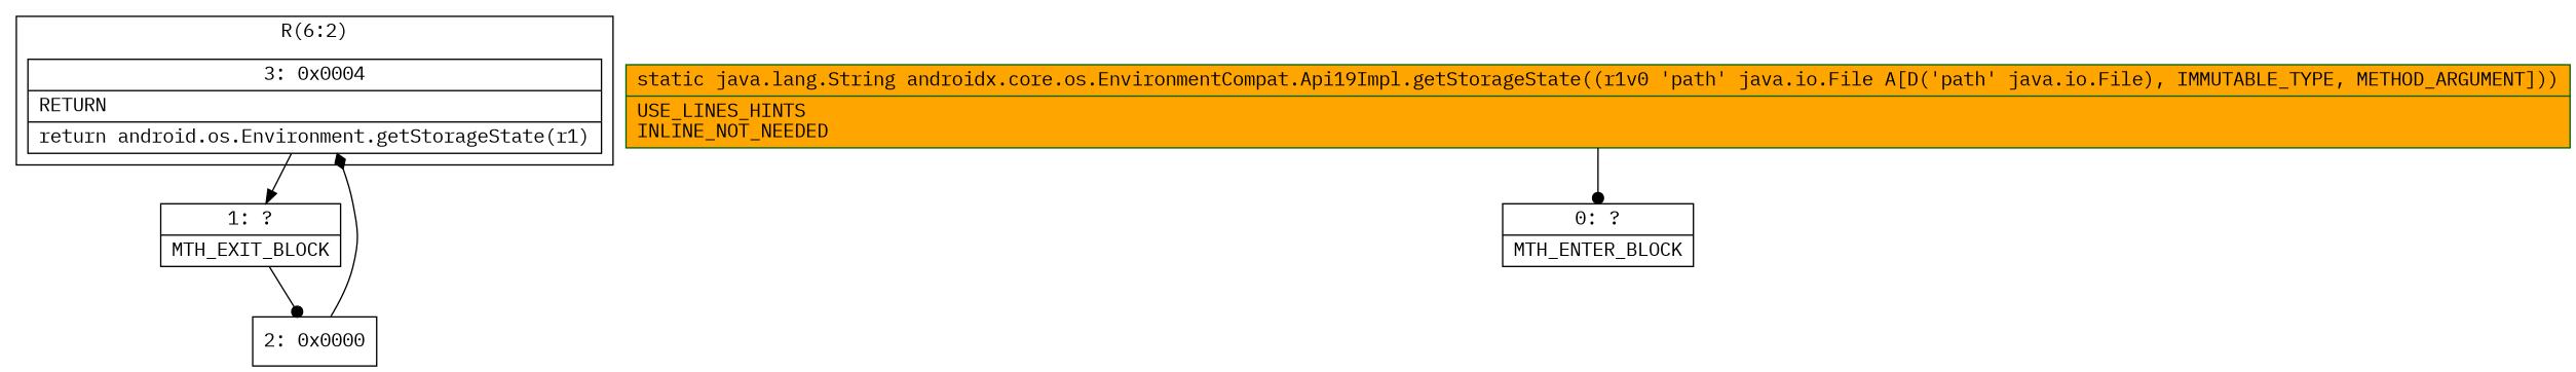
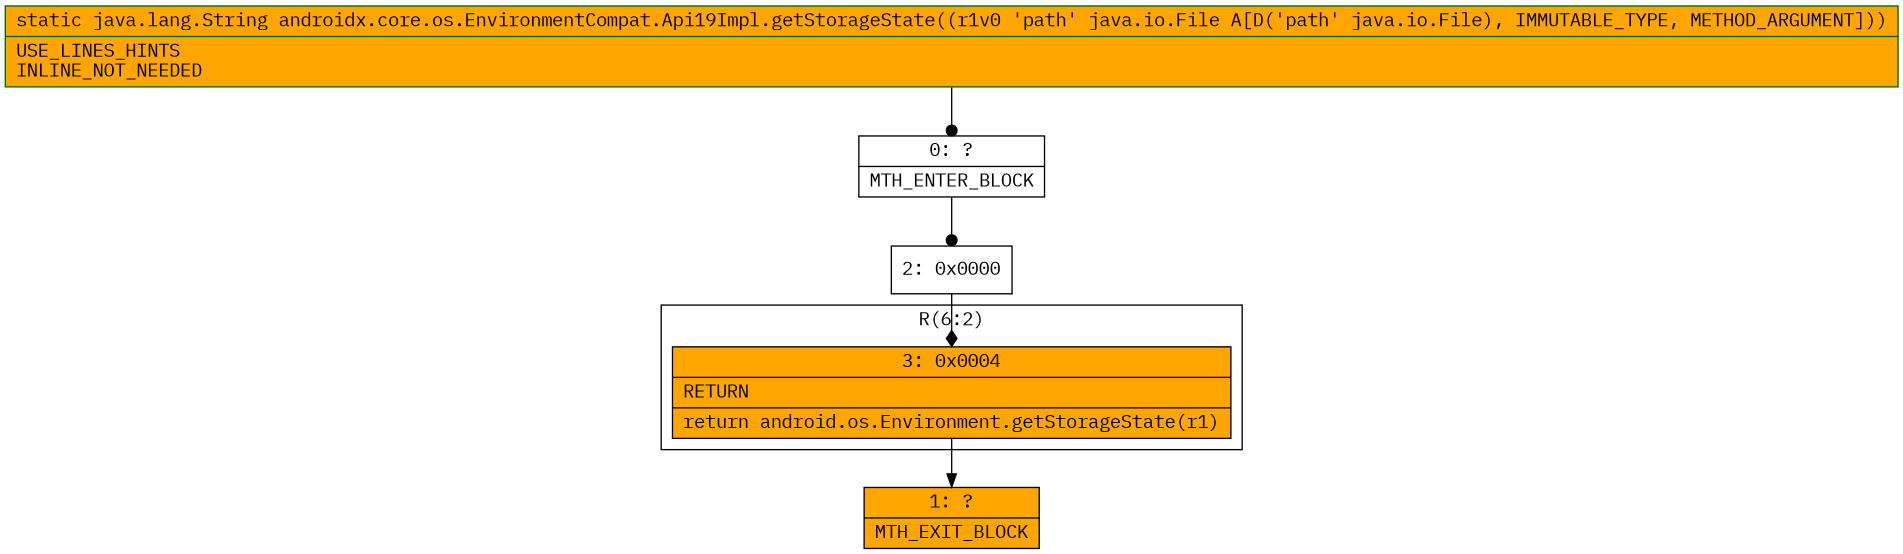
  digraph {
    fontname="IBM Plex Mono"
    node [color=black fillcolor=white fontname="IBM Plex Mono" shape=record style=filled]
    edge [arrowhead=dot fontname="IBM Plex Mono"]
-   n1 [label="{3\:\ 0x0004|RETURN\l|return android.os.Environment.getStorageState(r1)\l}"]
-   n2 [label="{1\:\ ?|MTH_EXIT_BLOCK\l}"]
+   n1 [fillcolor=orange label="{3\:\ 0x0004|RETURN\l|return android.os.Environment.getStorageState(r1)\l}"]
+   n2 [fillcolor=orange label="{1\:\ ?|MTH_EXIT_BLOCK\l}"]
    n3 [label="{0\:\ ?|MTH_ENTER_BLOCK\l}"]
    n4 [label="{2\:\ 0x0000}"]
    n5 [color=darkgreen fillcolor=orange label="{static java.lang.String androidx.core.os.EnvironmentCompat.Api19Impl.getStorageState((r1v0 'path' java.io.File A[D('path' java.io.File), IMMUTABLE_TYPE, METHOD_ARGUMENT]))  | USE_LINES_HINTS\lINLINE_NOT_NEEDED\l}"]
    subgraph cluster_1 {
      label="R(6:2)"
      n1
    }
    n1 -> n2 [arrowhead=normal]
-   n2 -> n4
+   n3 -> n4
    n4 -> n1 [arrowhead=diamond]
    n5 -> n3
  }
